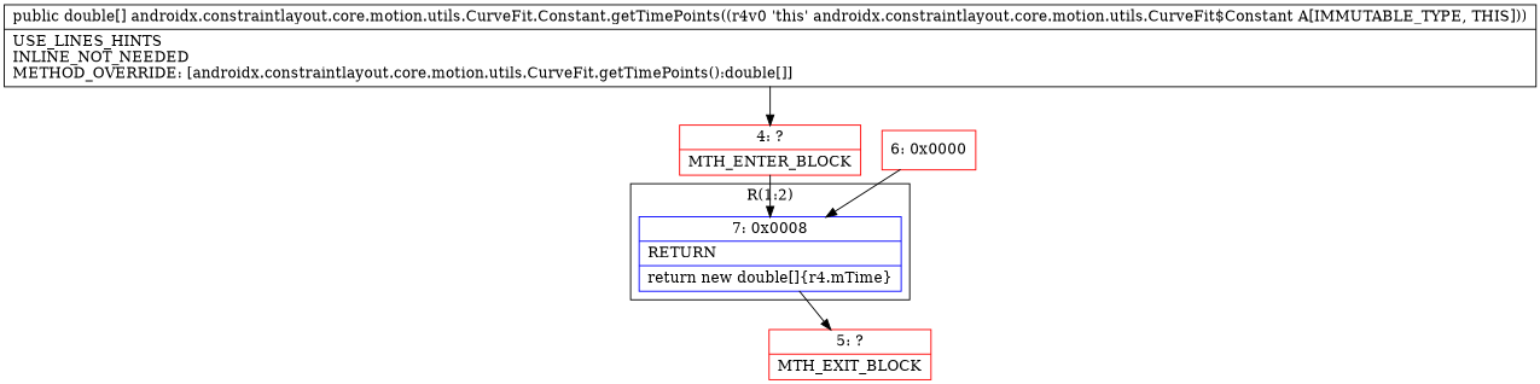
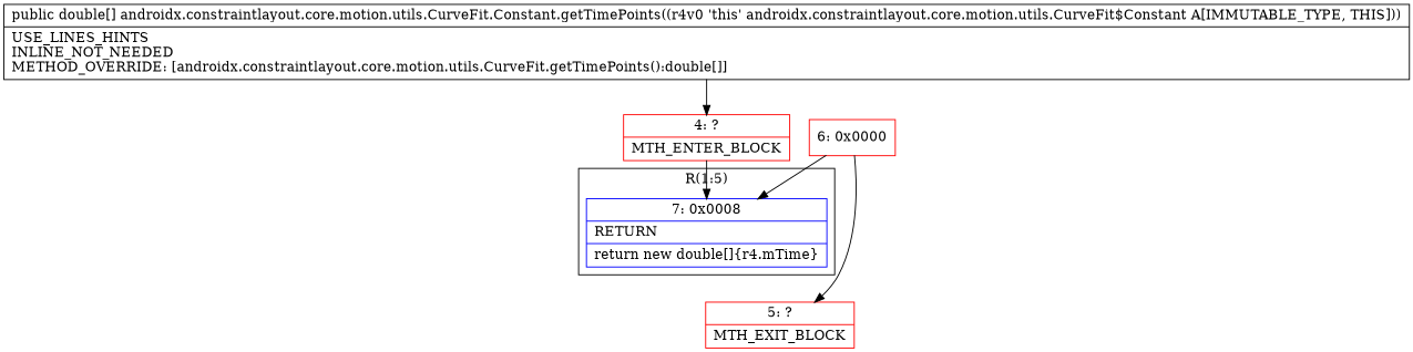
  digraph {
    node [color=red shape=record]
    n1 [color=blue label="{7\:\ 0x0008|RETURN\l|return new double[]\{r4.mTime\}\l}"]
    n2 [label="{5\:\ ?|MTH_EXIT_BLOCK\l}"]
    n3 [label="{4\:\ ?|MTH_ENTER_BLOCK\l}"]
    n4 [label="{6\:\ 0x0000}"]
    n5 [label="{public double[] androidx.constraintlayout.core.motion.utils.CurveFit.Constant.getTimePoints((r4v0 'this' androidx.constraintlayout.core.motion.utils.CurveFit$Constant A[IMMUTABLE_TYPE, THIS]))  | USE_LINES_HINTS\lINLINE_NOT_NEEDED\lMETHOD_OVERRIDE: [androidx.constraintlayout.core.motion.utils.CurveFit.getTimePoints():double[]]\l}" color=""]
    subgraph cluster_1 {
-     label="R(1:2)"
+     label="R(1:5)"
      n1
    }
-   n1 -> n2
+   n4 -> n2
    n3 -> n1
    n4 -> n1
    n5 -> n3
  }
